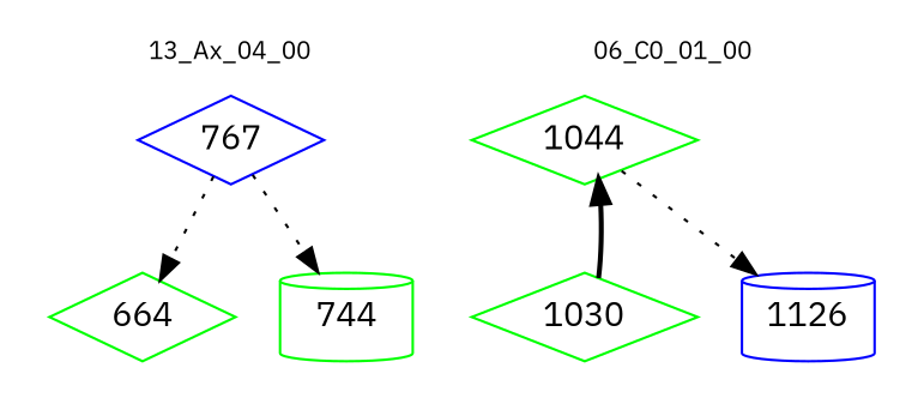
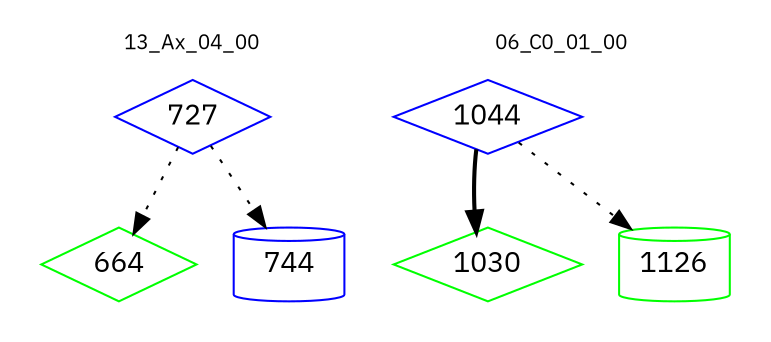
  digraph {
    fontname="IBM Plex Sans"
    node [color=blue fontname="IBM Plex Sans" shape=diamond]
    edge [color=black fontname="IBM Plex Sans" style=dotted]
-   n1 [label=767]
+   n1 [label=727]
    n2 [color=green label=664]
-   n3 [color=green label=744 shape=cylinder]
-   n4 [color=green label=1044]
+   n3 [label=744 shape=cylinder]
+   n4 [label=1044]
    n5 [color=green label=1030]
-   n6 [label=1126 shape=cylinder]
+   n6 [color=green label=1126 shape=cylinder]
    subgraph cluster_1 {
      color=white
      fontsize=10
      label="13_Ax_04_00"
      n1
      n2
      n3
    }
    subgraph cluster_2 {
      color=white
      fontsize=10
      label="06_C0_01_00"
      n4
      n5
      n6
    }
    n1 -> n2
    n1 -> n3
-   n5 -> n4 [style=bold]
+   n4 -> n5 [style=bold]
    n4 -> n6
  }
